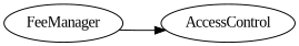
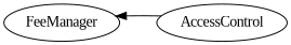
  digraph {
    rankdir=LR
    fontname="Liberation Serif"
    node [fontname="Liberation Serif"]
    FeeManager
    AccessControl
-   FeeManager -> AccessControl [fontname="Liberation Serif"]
+   AccessControl -> FeeManager [fontname="Liberation Serif"]
  }
